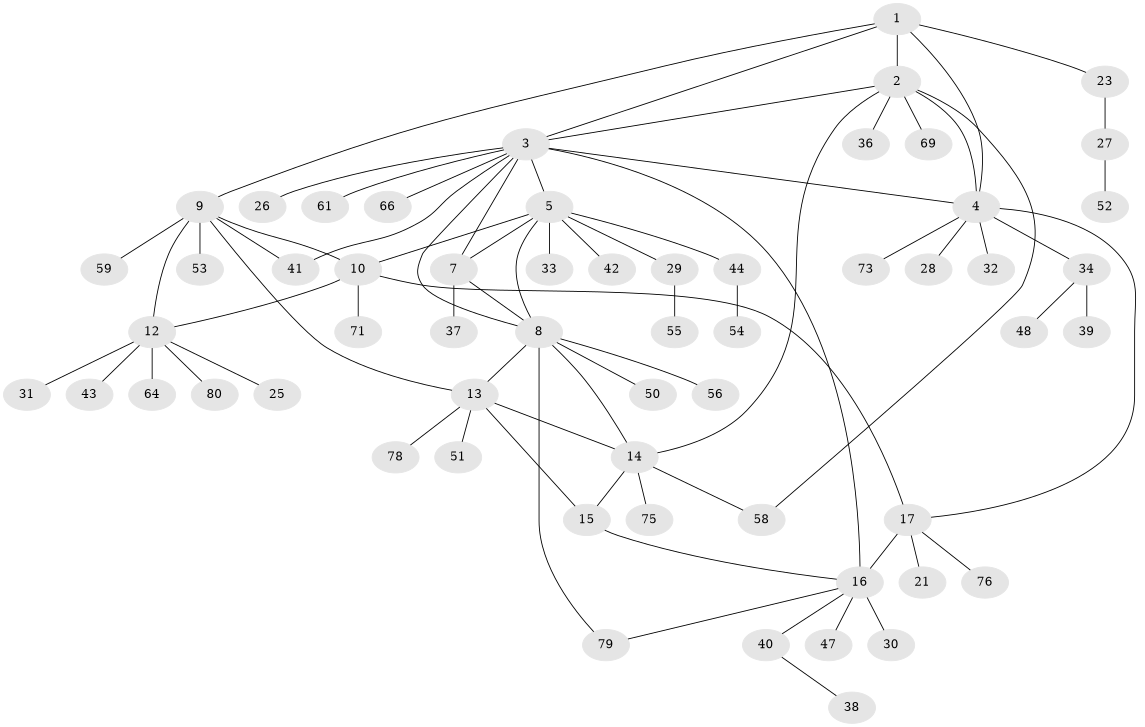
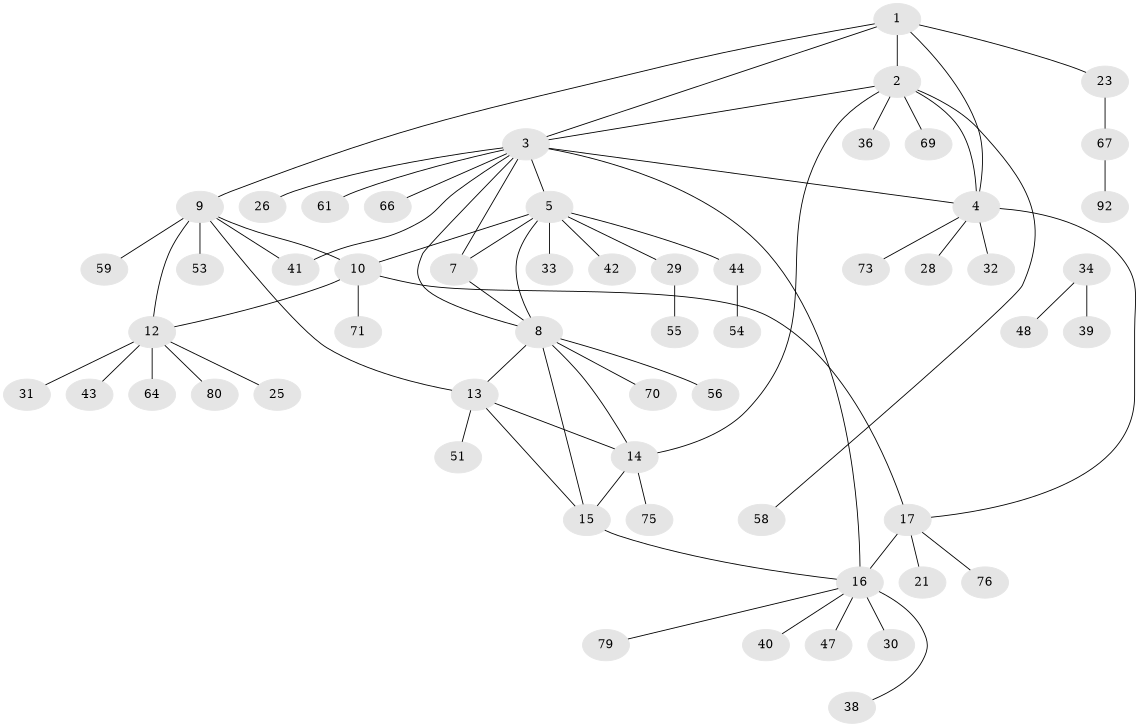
  graph {
    node [color=gray90 style=filled]
    1 [super="+24"]
    2 [super="+68"]
    3 [super="+6"]
    4 [super="+22"]
    9 [super="+11"]
    23 [super="+62"]
    14 [super="+77"]
    36
    58 [super="+63"]
    69
    5 [super="+72"]
    7 [super="+60"]
    8 [super="+16"]
    n14 [label=16 super="+20"]
    26
    41
    61 [super="+67"]
    66
    17 [super="+18"]
    28
    32
    34 [super="+35"]
    73
    10
    13 [super="+45"]
    12 [super="+49"]
    53
    59 [super="+70"]
-   27 [super="+46"]
+   27 [super="+46" label=67]
    15
    75
    29 [super="+74"]
    33
    42
    44
-   37
-   50
+   50 [label=70]
    56 [super="+57"]
    30 [super="+65"]
    38
    40
    47
    79
    21
    76
    39
    48
    71
    55
    54
    51
-   78
    25
    31
    43
    64
    80
-   52
+   52 [label=92]
    1 -- 2
    1 -- 3
    1 -- 4
    1 -- 9
    1 -- 23
    2 -- 3
    2 -- 4
    2 -- 14
    2 -- 36
    2 -- 58
    2 -- 69
    3 -- 4 [weight=2]
    3 -- 5
    3 -- 7
    3 -- 8
    3 -- n14
    3 -- 26
    3 -- 41
    3 -- 61
    3 -- 66
    4 -- 17
    4 -- 28
    4 -- 32
-   4 -- 34
    4 -- 73
    9 -- 41
    9 -- 10 [weight=2]
    9 -- 13
    9 -- 12 [weight=2]
    9 -- 53
    9 -- 59
    23 -- 27
-   14 -- 58
    14 -- 15
    14 -- 75
    5 -- 7
    5 -- 8
    5 -- 10
    5 -- 29
    5 -- 33
    5 -- 42
    5 -- 44
    7 -- 8
-   7 -- 37
    8 -- 14
    8 -- 13
-   8 -- 79
+   8 -- 15
    8 -- 50
    8 -- 56
    n14 -- 30
-   40 -- 38
+   n14 -- 38
    n14 -- 40
    n14 -- 47
    n14 -- 79
    17 -- n14 [weight=4]
    17 -- 21
    17 -- 76
    34 -- 39
    34 -- 48
    10 -- 17
    10 -- 12
    10 -- 71
    13 -- 14
    13 -- 15
    13 -- 51
-   13 -- 78
    12 -- 25
    12 -- 31
    12 -- 43
    12 -- 64
    12 -- 80
    27 -- 52
    15 -- n14
    29 -- 55
    44 -- 54
  }
